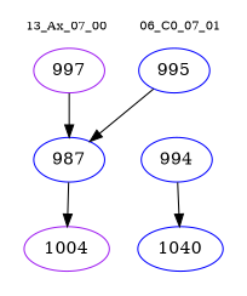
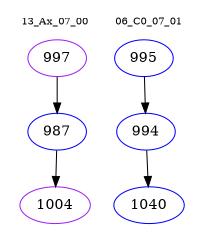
  digraph {
    node [color=blue]
    edge [color=black]
    n1 [color=purple label=997]
    n2 [label=987]
    n3 [color=purple label=1004]
    n4 [label=995]
    n5 [label=994]
    n6 [label=1040]
    subgraph cluster_1 {
      color=white
      fontsize=10
      label="13_Ax_07_00"
      n1
      n2
      n3
    }
    subgraph cluster_2 {
      color=white
      fontsize=10
      label="06_C0_07_01"
      n4
      n5
      n6
    }
    n1 -> n2
    n2 -> n3
-   n4 -> n2
+   n4 -> n5
    n5 -> n6
  }
